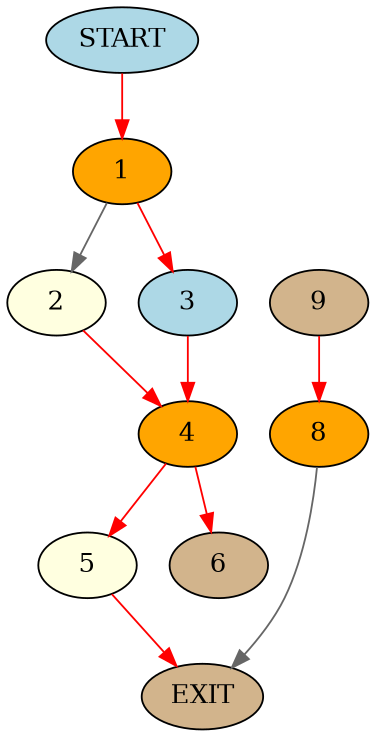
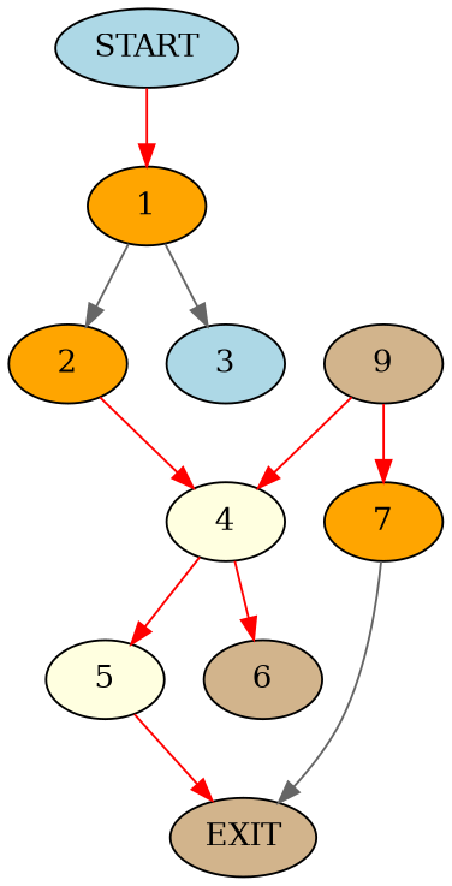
  digraph {
    node [fillcolor=lightyellow style=filled]
    edge [color=red]
    n1 [fillcolor=lightblue label=START]
    1 [fillcolor=orange]
-   2
+   2 [fillcolor=orange]
    3 [fillcolor=lightblue]
    n5 [fillcolor=tan label=EXIT]
-   4 [fillcolor=orange]
+   4
    5
    6 [fillcolor=tan]
-   8 [fillcolor=orange]
+   8 [fillcolor=orange label=7]
    9 [fillcolor=tan]
    n1 -> 1
    1 -> 2 [color=gray40]
-   1 -> 3
+   1 -> 3 [color=gray40]
    2 -> 4
-   3 -> 4
+   9 -> 4
    4 -> 5
    4 -> 6
    5 -> n5
    8 -> n5 [color=gray40]
    9 -> 8
  }
